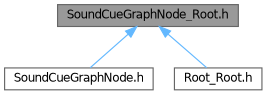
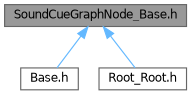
  digraph {
    node [color=grey40 fillcolor=white fontname=Helvetica fontsize=10 shape=box style=filled]
    edge [color=steelblue1 dir=back fontname=Helvetica fontsize=10 labelfontname=Helvetica labelfontsize=10 style=solid]
-   n1 [color=gray40 fillcolor=grey60 fontcolor=black height=0.2 label="SoundCueGraphNode_Root.h" width=0.4]
-   n2 [height=0.2 label="SoundCueGraphNode.h" width=0.4]
+   n1 [color=gray40 fillcolor=grey60 fontcolor=black height=0.2 label="SoundCueGraphNode_Base.h" width=0.4]
+   n2 [height=0.2 label="Base.h" width=0.4]
    n3 [height=0.2 label="Root_Root.h" width=0.4]
    n1 -> n2
    n1 -> n3
  }
